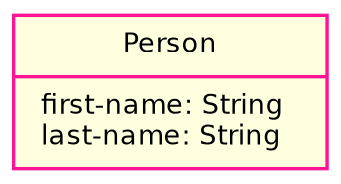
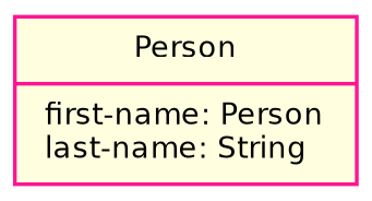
  digraph {
    fontname="Bitstream Vera Sans"
    fontsize=8
-   n1 [fontname="Bitstream Vera Sans" fontsize=8 label="{Person|first-name: String\llast-name: String\l}" shape=record style=filled fillcolor=lightyellow color=deeppink]
+   n1 [fontname="Bitstream Vera Sans" fontsize=8 label="{Person|first-name: Person\llast-name: String\l}" shape=record style=filled fillcolor=lightyellow color=deeppink]
  }
